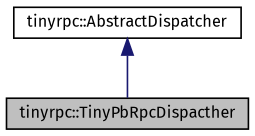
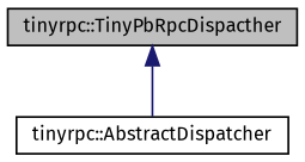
  digraph {
    fontname="Fira Sans"
    node [color=black fontname="Fira Sans" fontsize=10 shape=record style=filled]
    n1 [fillcolor=grey75 fontcolor=black height=0.2 label="tinyrpc::TinyPbRpcDispacther" width=0.4]
    n2 [fillcolor=white height=0.2 label="tinyrpc::AbstractDispatcher" width=0.4]
-   n2 -> n1 [color=midnightblue dir=back fontname="Fira Sans" fontsize=10 labelfontname=Helvetica labelfontsize=10 style=solid]
+   n1 -> n2 [color=midnightblue dir=back fontname="Fira Sans" fontsize=10 labelfontname=Helvetica labelfontsize=10 style=solid]
  }
